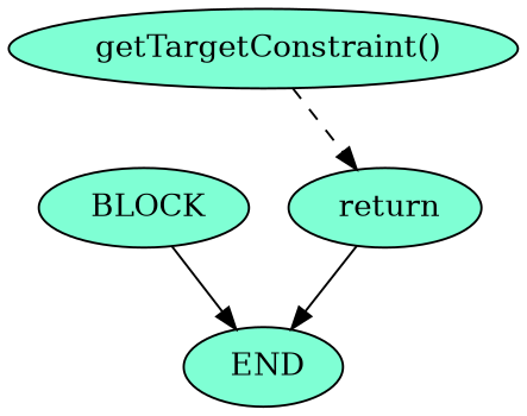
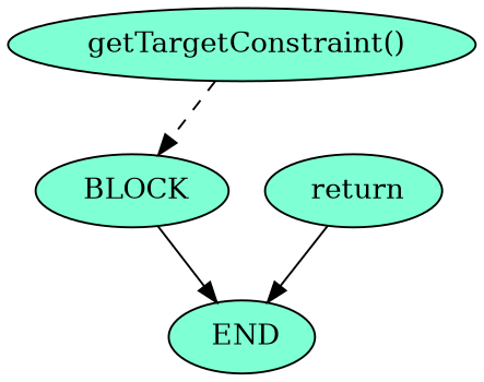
  digraph {
    node [fillcolor=aquamarine style=filled]
    edge [color=black style=solid]
    n1 [label=" getTargetConstraint()"]
    n2 [label=" BLOCK"]
    n3 [label=" END"]
    n4 [label=" return"]
-   n1 -> n4 [style=dashed]
+   n1 -> n2 [style=dashed]
    n2 -> n3
    n4 -> n3
  }
